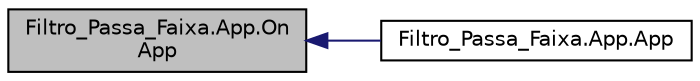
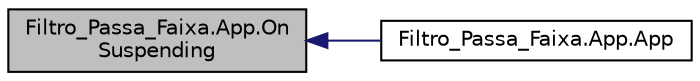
  digraph {
    rankdir=LR
    node [color=black fontname=Helvetica fontsize=10 shape=record style=filled]
-   n1 [fillcolor=grey75 fontcolor=black height=0.2 label="Filtro_Passa_Faixa.App.On\lApp" width=0.4]
+   n1 [fillcolor=grey75 fontcolor=black height=0.2 label="Filtro_Passa_Faixa.App.On\lSuspending" width=0.4]
    n2 [fillcolor=white height=0.2 label="Filtro_Passa_Faixa.App.App" width=0.4]
    n1 -> n2 [color=midnightblue dir=back fontname=Helvetica fontsize=10 labelfontname=Helvetica labelfontsize=10 style=solid]
  }
